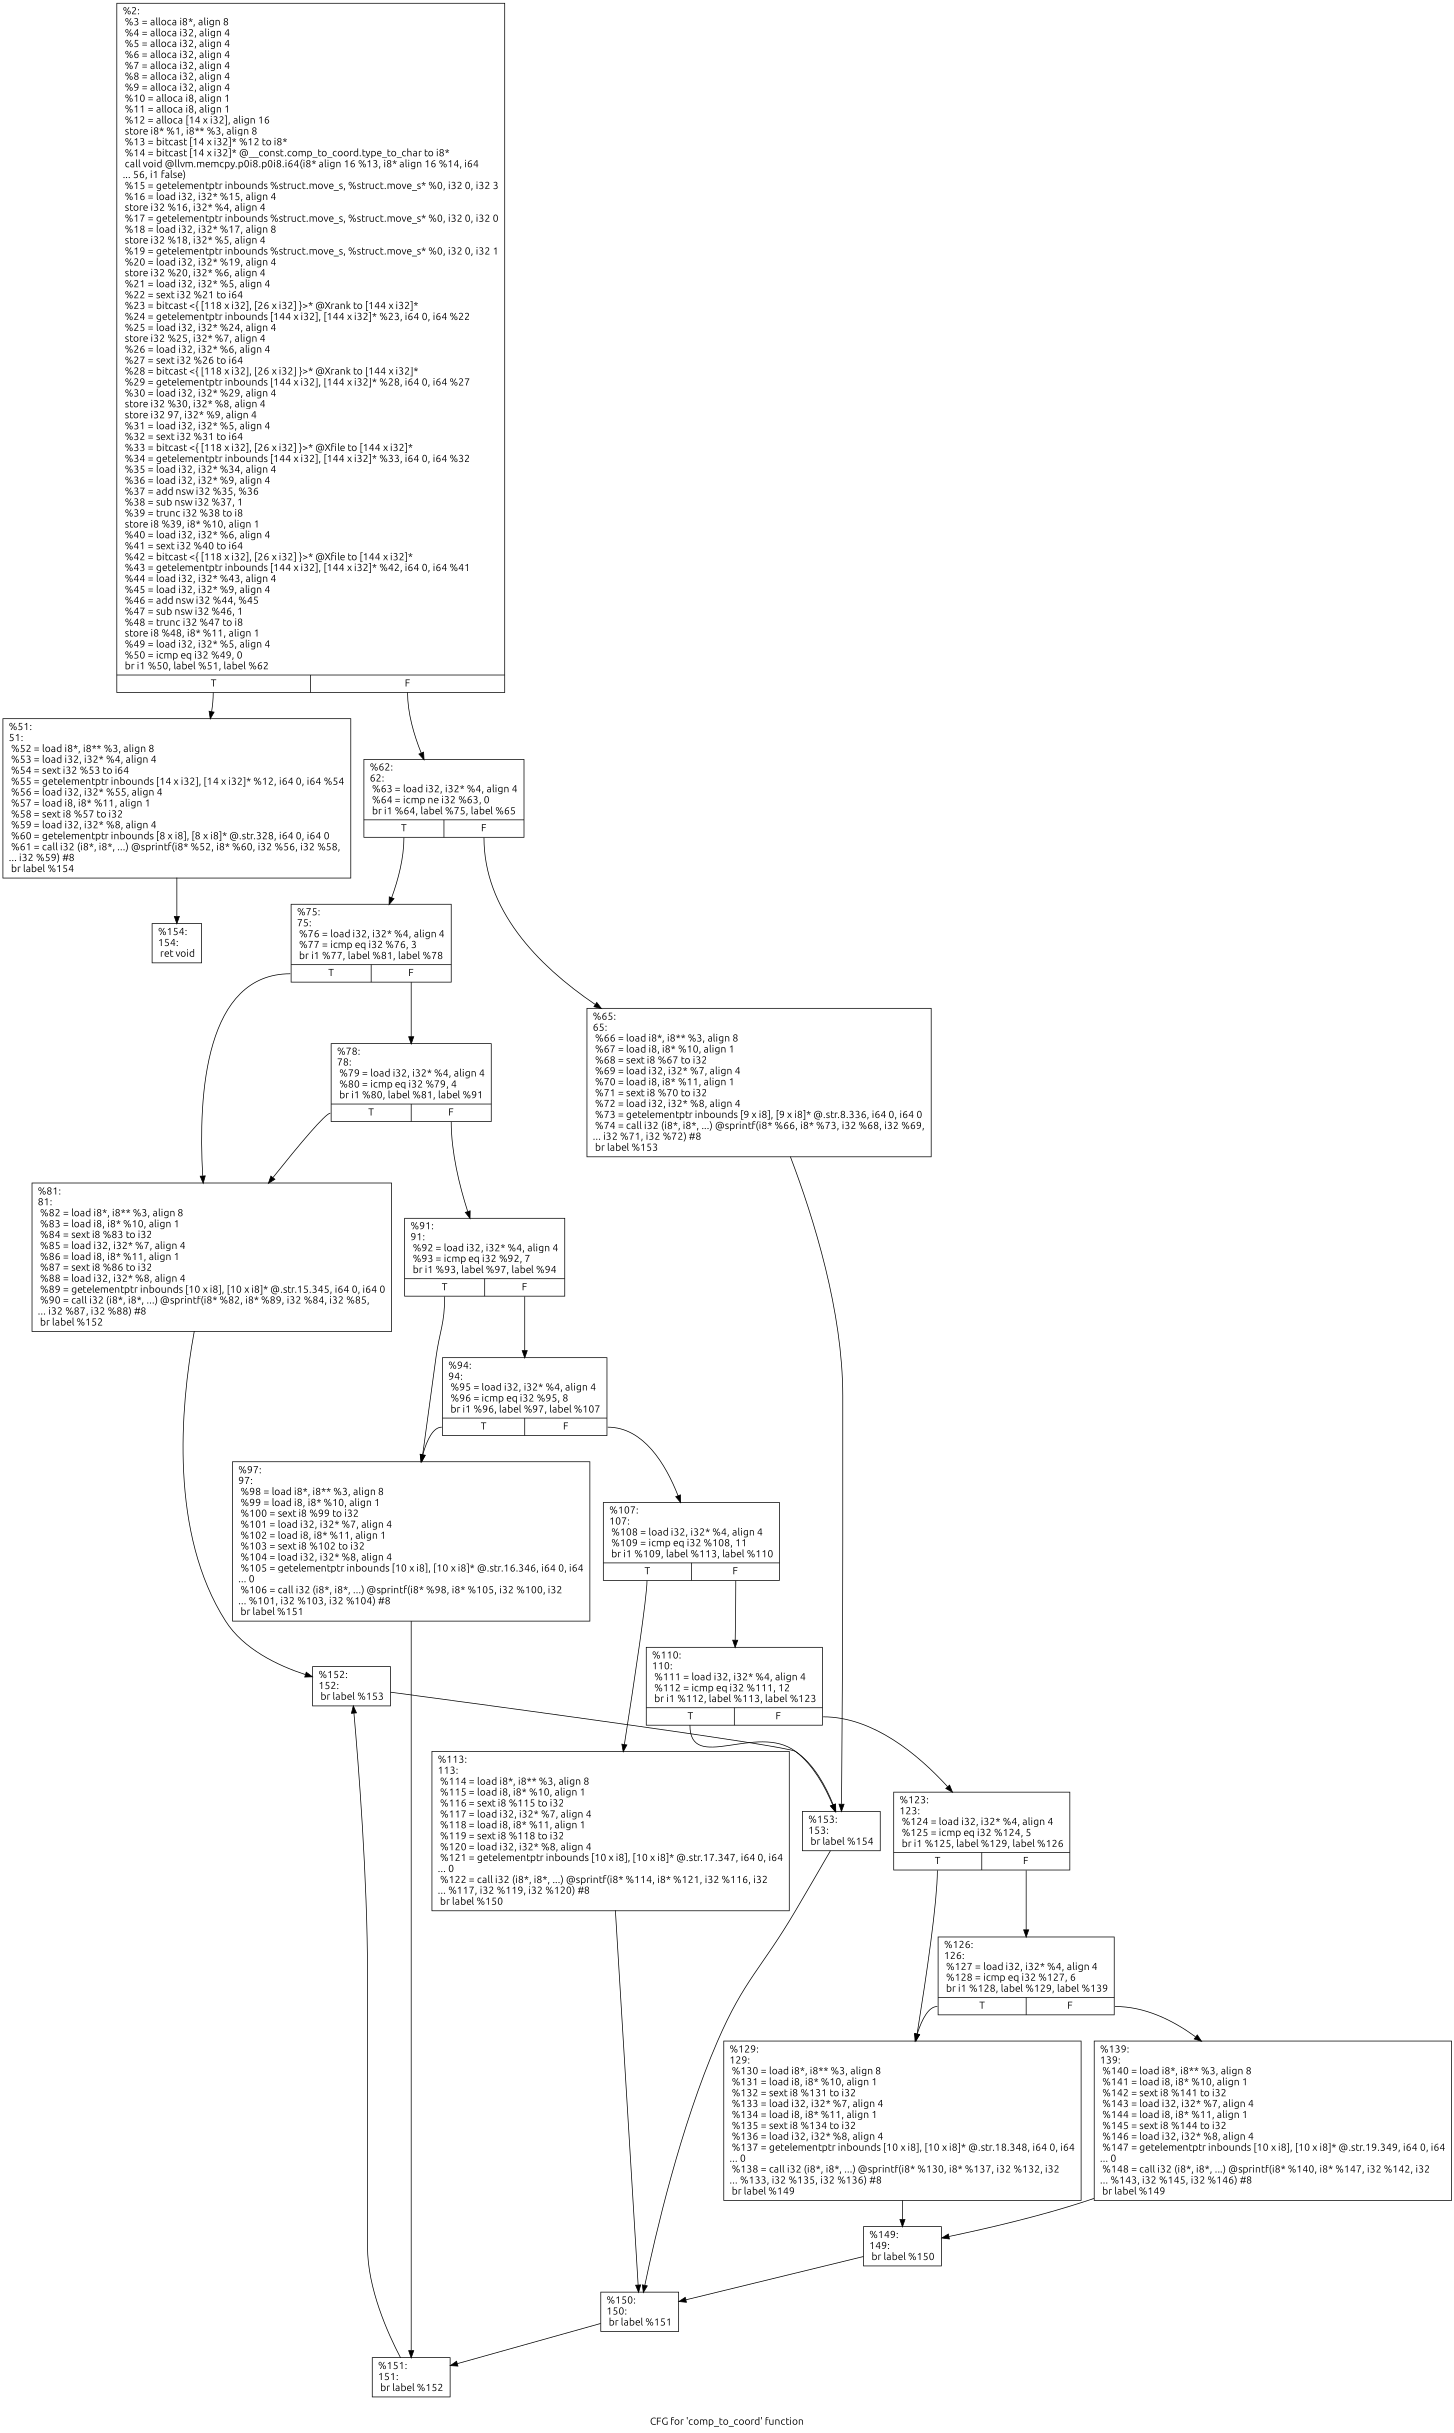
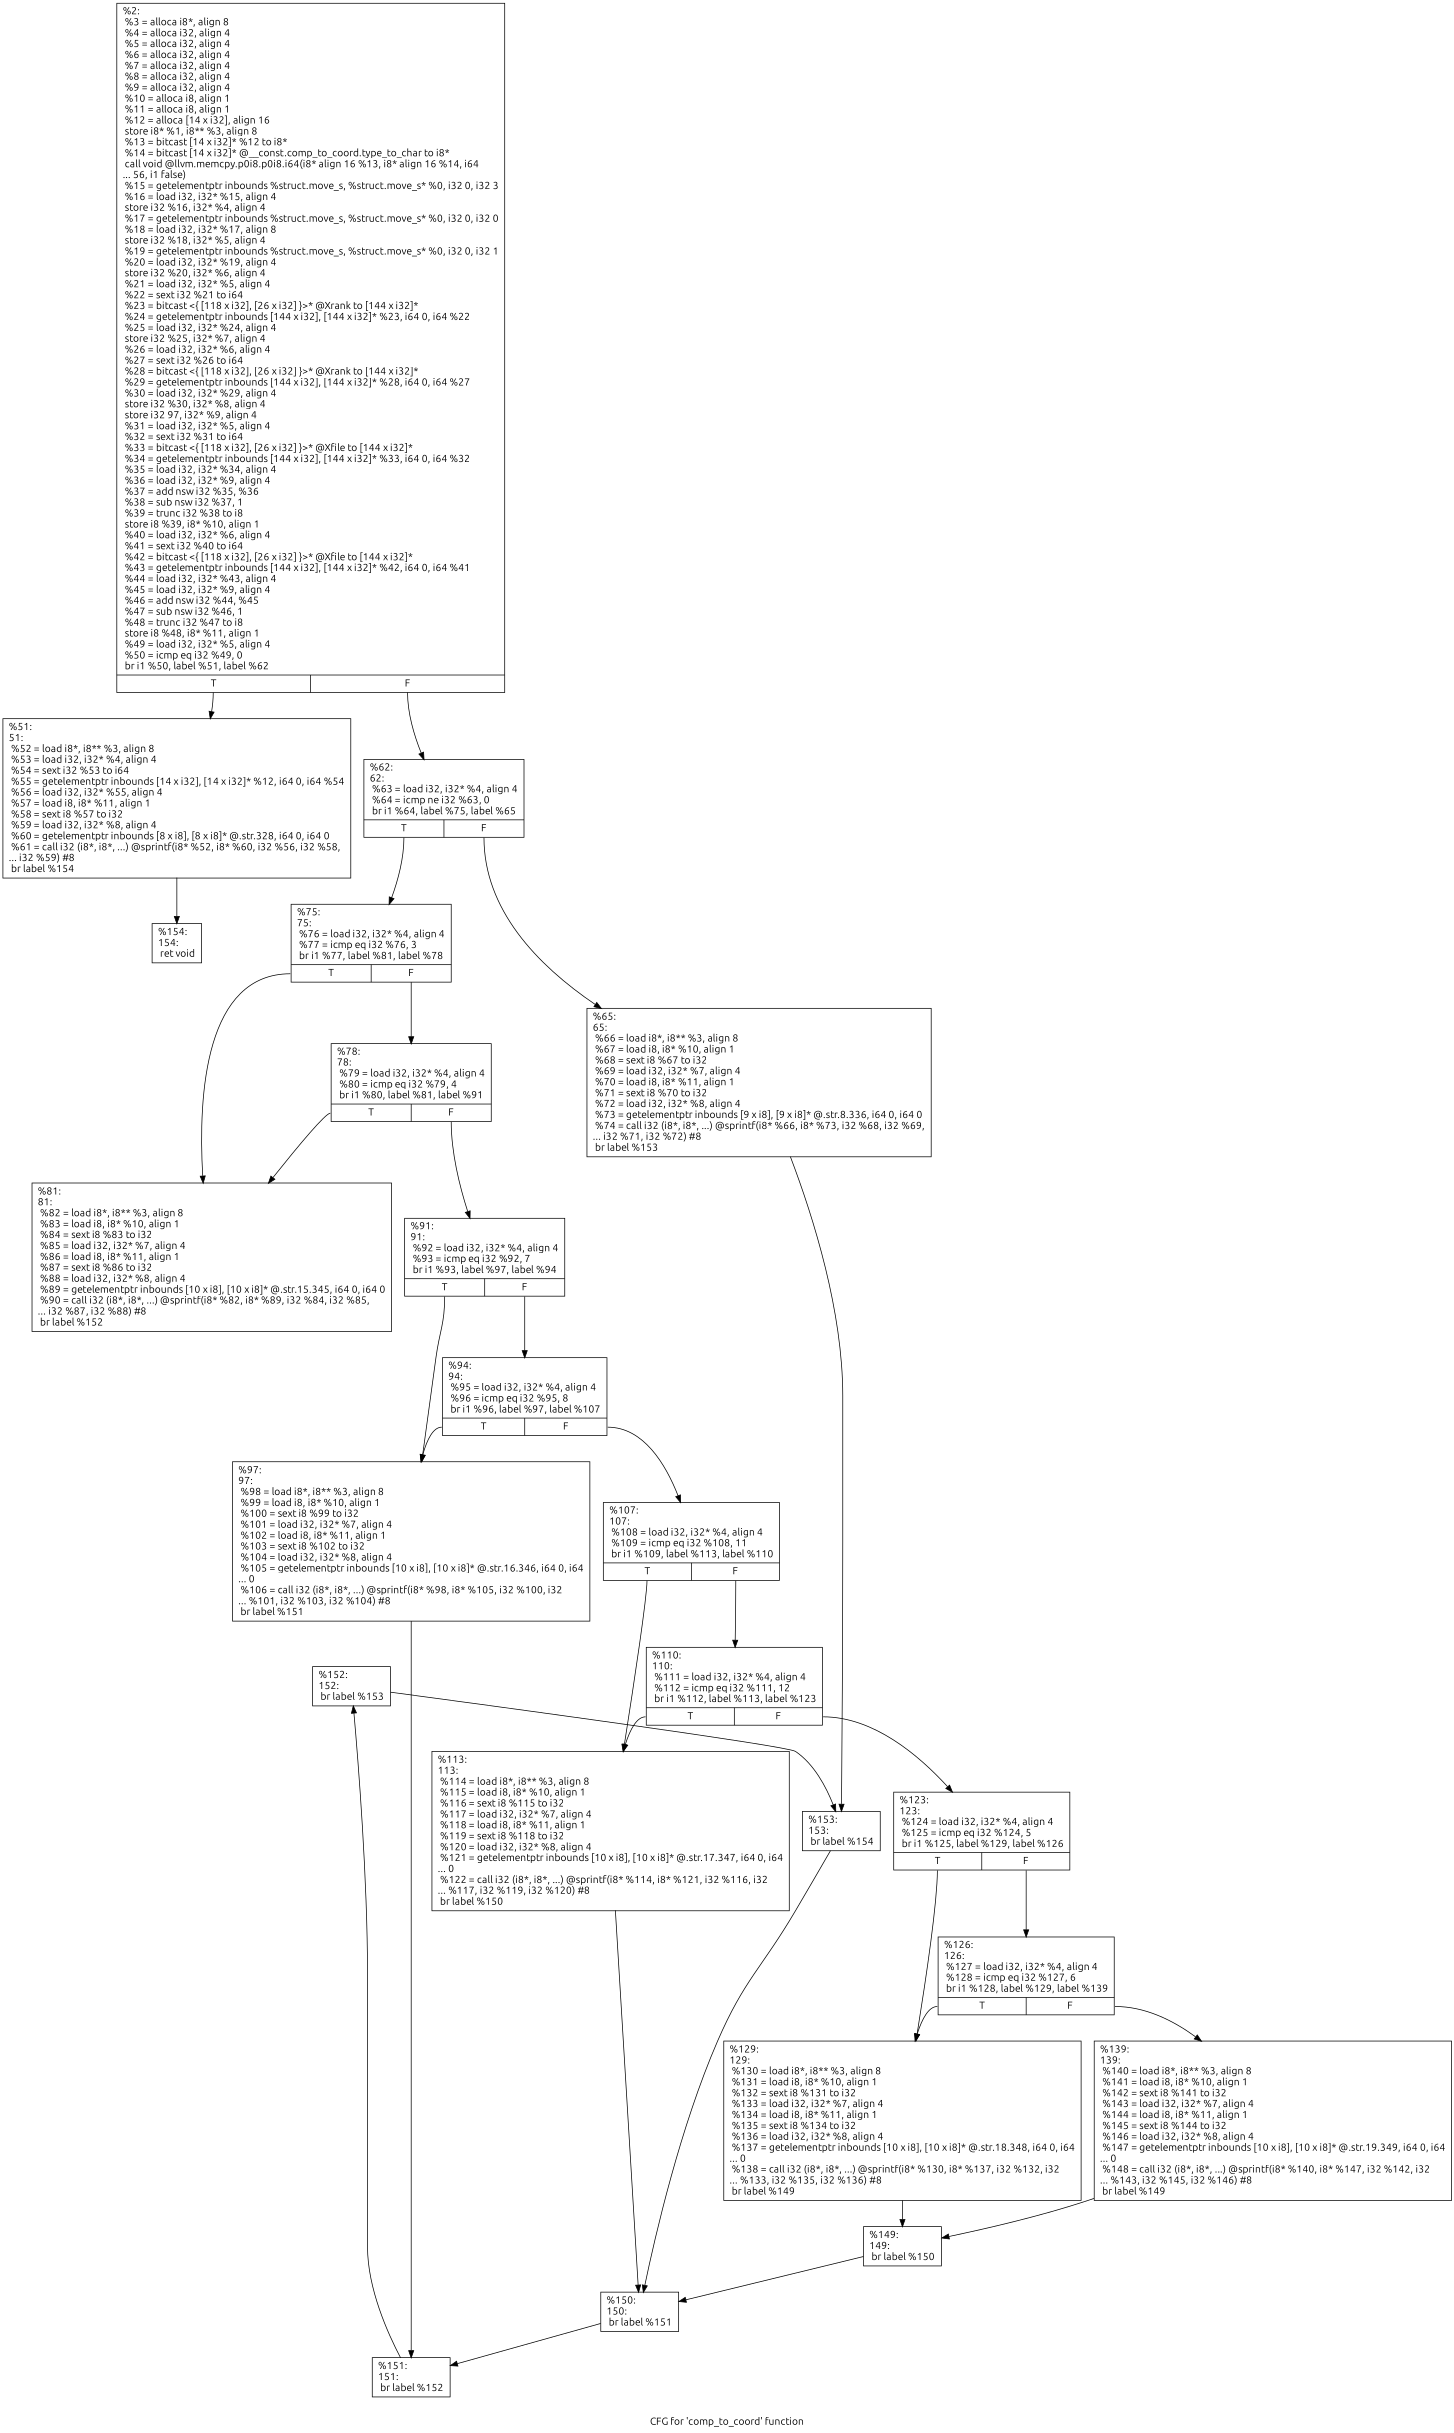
  digraph {
    fontname=Ubuntu
    label="CFG for 'comp_to_coord' function"
    node [fontname=Ubuntu shape=record]
    edge [fontname=Ubuntu]
    n1 [label="{%2:\l  %3 = alloca i8*, align 8\l  %4 = alloca i32, align 4\l  %5 = alloca i32, align 4\l  %6 = alloca i32, align 4\l  %7 = alloca i32, align 4\l  %8 = alloca i32, align 4\l  %9 = alloca i32, align 4\l  %10 = alloca i8, align 1\l  %11 = alloca i8, align 1\l  %12 = alloca [14 x i32], align 16\l  store i8* %1, i8** %3, align 8\l  %13 = bitcast [14 x i32]* %12 to i8*\l  %14 = bitcast [14 x i32]* @__const.comp_to_coord.type_to_char to i8*\l  call void @llvm.memcpy.p0i8.p0i8.i64(i8* align 16 %13, i8* align 16 %14, i64\l... 56, i1 false)\l  %15 = getelementptr inbounds %struct.move_s, %struct.move_s* %0, i32 0, i32 3\l  %16 = load i32, i32* %15, align 4\l  store i32 %16, i32* %4, align 4\l  %17 = getelementptr inbounds %struct.move_s, %struct.move_s* %0, i32 0, i32 0\l  %18 = load i32, i32* %17, align 8\l  store i32 %18, i32* %5, align 4\l  %19 = getelementptr inbounds %struct.move_s, %struct.move_s* %0, i32 0, i32 1\l  %20 = load i32, i32* %19, align 4\l  store i32 %20, i32* %6, align 4\l  %21 = load i32, i32* %5, align 4\l  %22 = sext i32 %21 to i64\l  %23 = bitcast \<\{ [118 x i32], [26 x i32] \}\>* @Xrank to [144 x i32]*\l  %24 = getelementptr inbounds [144 x i32], [144 x i32]* %23, i64 0, i64 %22\l  %25 = load i32, i32* %24, align 4\l  store i32 %25, i32* %7, align 4\l  %26 = load i32, i32* %6, align 4\l  %27 = sext i32 %26 to i64\l  %28 = bitcast \<\{ [118 x i32], [26 x i32] \}\>* @Xrank to [144 x i32]*\l  %29 = getelementptr inbounds [144 x i32], [144 x i32]* %28, i64 0, i64 %27\l  %30 = load i32, i32* %29, align 4\l  store i32 %30, i32* %8, align 4\l  store i32 97, i32* %9, align 4\l  %31 = load i32, i32* %5, align 4\l  %32 = sext i32 %31 to i64\l  %33 = bitcast \<\{ [118 x i32], [26 x i32] \}\>* @Xfile to [144 x i32]*\l  %34 = getelementptr inbounds [144 x i32], [144 x i32]* %33, i64 0, i64 %32\l  %35 = load i32, i32* %34, align 4\l  %36 = load i32, i32* %9, align 4\l  %37 = add nsw i32 %35, %36\l  %38 = sub nsw i32 %37, 1\l  %39 = trunc i32 %38 to i8\l  store i8 %39, i8* %10, align 1\l  %40 = load i32, i32* %6, align 4\l  %41 = sext i32 %40 to i64\l  %42 = bitcast \<\{ [118 x i32], [26 x i32] \}\>* @Xfile to [144 x i32]*\l  %43 = getelementptr inbounds [144 x i32], [144 x i32]* %42, i64 0, i64 %41\l  %44 = load i32, i32* %43, align 4\l  %45 = load i32, i32* %9, align 4\l  %46 = add nsw i32 %44, %45\l  %47 = sub nsw i32 %46, 1\l  %48 = trunc i32 %47 to i8\l  store i8 %48, i8* %11, align 1\l  %49 = load i32, i32* %5, align 4\l  %50 = icmp eq i32 %49, 0\l  br i1 %50, label %51, label %62\l|{<s0>T|<s1>F}}"]
    n2 [label="{%51:\l51:                                               \l  %52 = load i8*, i8** %3, align 8\l  %53 = load i32, i32* %4, align 4\l  %54 = sext i32 %53 to i64\l  %55 = getelementptr inbounds [14 x i32], [14 x i32]* %12, i64 0, i64 %54\l  %56 = load i32, i32* %55, align 4\l  %57 = load i8, i8* %11, align 1\l  %58 = sext i8 %57 to i32\l  %59 = load i32, i32* %8, align 4\l  %60 = getelementptr inbounds [8 x i8], [8 x i8]* @.str.328, i64 0, i64 0\l  %61 = call i32 (i8*, i8*, ...) @sprintf(i8* %52, i8* %60, i32 %56, i32 %58,\l... i32 %59) #8\l  br label %154\l}"]
    n3 [label="{%62:\l62:                                               \l  %63 = load i32, i32* %4, align 4\l  %64 = icmp ne i32 %63, 0\l  br i1 %64, label %75, label %65\l|{<s0>T|<s1>F}}"]
    n4 [label="{%154:\l154:                                              \l  ret void\l}"]
    n5 [label="{%75:\l75:                                               \l  %76 = load i32, i32* %4, align 4\l  %77 = icmp eq i32 %76, 3\l  br i1 %77, label %81, label %78\l|{<s0>T|<s1>F}}"]
    n6 [label="{%65:\l65:                                               \l  %66 = load i8*, i8** %3, align 8\l  %67 = load i8, i8* %10, align 1\l  %68 = sext i8 %67 to i32\l  %69 = load i32, i32* %7, align 4\l  %70 = load i8, i8* %11, align 1\l  %71 = sext i8 %70 to i32\l  %72 = load i32, i32* %8, align 4\l  %73 = getelementptr inbounds [9 x i8], [9 x i8]* @.str.8.336, i64 0, i64 0\l  %74 = call i32 (i8*, i8*, ...) @sprintf(i8* %66, i8* %73, i32 %68, i32 %69,\l... i32 %71, i32 %72) #8\l  br label %153\l}"]
    n7 [label="{%81:\l81:                                               \l  %82 = load i8*, i8** %3, align 8\l  %83 = load i8, i8* %10, align 1\l  %84 = sext i8 %83 to i32\l  %85 = load i32, i32* %7, align 4\l  %86 = load i8, i8* %11, align 1\l  %87 = sext i8 %86 to i32\l  %88 = load i32, i32* %8, align 4\l  %89 = getelementptr inbounds [10 x i8], [10 x i8]* @.str.15.345, i64 0, i64 0\l  %90 = call i32 (i8*, i8*, ...) @sprintf(i8* %82, i8* %89, i32 %84, i32 %85,\l... i32 %87, i32 %88) #8\l  br label %152\l}"]
    n8 [label="{%78:\l78:                                               \l  %79 = load i32, i32* %4, align 4\l  %80 = icmp eq i32 %79, 4\l  br i1 %80, label %81, label %91\l|{<s0>T|<s1>F}}"]
    n9 [label="{%153:\l153:                                              \l  br label %154\l}"]
    n10 [label="{%152:\l152:                                              \l  br label %153\l}"]
    n11 [label="{%91:\l91:                                               \l  %92 = load i32, i32* %4, align 4\l  %93 = icmp eq i32 %92, 7\l  br i1 %93, label %97, label %94\l|{<s0>T|<s1>F}}"]
    n12 [label="{%150:\l150:                                              \l  br label %151\l}"]
    n13 [label="{%97:\l97:                                               \l  %98 = load i8*, i8** %3, align 8\l  %99 = load i8, i8* %10, align 1\l  %100 = sext i8 %99 to i32\l  %101 = load i32, i32* %7, align 4\l  %102 = load i8, i8* %11, align 1\l  %103 = sext i8 %102 to i32\l  %104 = load i32, i32* %8, align 4\l  %105 = getelementptr inbounds [10 x i8], [10 x i8]* @.str.16.346, i64 0, i64\l... 0\l  %106 = call i32 (i8*, i8*, ...) @sprintf(i8* %98, i8* %105, i32 %100, i32\l... %101, i32 %103, i32 %104) #8\l  br label %151\l}"]
    n14 [label="{%94:\l94:                                               \l  %95 = load i32, i32* %4, align 4\l  %96 = icmp eq i32 %95, 8\l  br i1 %96, label %97, label %107\l|{<s0>T|<s1>F}}"]
    n15 [label="{%151:\l151:                                              \l  br label %152\l}"]
    n16 [label="{%107:\l107:                                              \l  %108 = load i32, i32* %4, align 4\l  %109 = icmp eq i32 %108, 11\l  br i1 %109, label %113, label %110\l|{<s0>T|<s1>F}}"]
    n17 [label="{%113:\l113:                                              \l  %114 = load i8*, i8** %3, align 8\l  %115 = load i8, i8* %10, align 1\l  %116 = sext i8 %115 to i32\l  %117 = load i32, i32* %7, align 4\l  %118 = load i8, i8* %11, align 1\l  %119 = sext i8 %118 to i32\l  %120 = load i32, i32* %8, align 4\l  %121 = getelementptr inbounds [10 x i8], [10 x i8]* @.str.17.347, i64 0, i64\l... 0\l  %122 = call i32 (i8*, i8*, ...) @sprintf(i8* %114, i8* %121, i32 %116, i32\l... %117, i32 %119, i32 %120) #8\l  br label %150\l}"]
    n18 [label="{%110:\l110:                                              \l  %111 = load i32, i32* %4, align 4\l  %112 = icmp eq i32 %111, 12\l  br i1 %112, label %113, label %123\l|{<s0>T|<s1>F}}"]
    n19 [label="{%123:\l123:                                              \l  %124 = load i32, i32* %4, align 4\l  %125 = icmp eq i32 %124, 5\l  br i1 %125, label %129, label %126\l|{<s0>T|<s1>F}}"]
    n20 [label="{%129:\l129:                                              \l  %130 = load i8*, i8** %3, align 8\l  %131 = load i8, i8* %10, align 1\l  %132 = sext i8 %131 to i32\l  %133 = load i32, i32* %7, align 4\l  %134 = load i8, i8* %11, align 1\l  %135 = sext i8 %134 to i32\l  %136 = load i32, i32* %8, align 4\l  %137 = getelementptr inbounds [10 x i8], [10 x i8]* @.str.18.348, i64 0, i64\l... 0\l  %138 = call i32 (i8*, i8*, ...) @sprintf(i8* %130, i8* %137, i32 %132, i32\l... %133, i32 %135, i32 %136) #8\l  br label %149\l}"]
    n21 [label="{%126:\l126:                                              \l  %127 = load i32, i32* %4, align 4\l  %128 = icmp eq i32 %127, 6\l  br i1 %128, label %129, label %139\l|{<s0>T|<s1>F}}"]
    n22 [label="{%149:\l149:                                              \l  br label %150\l}"]
    n23 [label="{%139:\l139:                                              \l  %140 = load i8*, i8** %3, align 8\l  %141 = load i8, i8* %10, align 1\l  %142 = sext i8 %141 to i32\l  %143 = load i32, i32* %7, align 4\l  %144 = load i8, i8* %11, align 1\l  %145 = sext i8 %144 to i32\l  %146 = load i32, i32* %8, align 4\l  %147 = getelementptr inbounds [10 x i8], [10 x i8]* @.str.19.349, i64 0, i64\l... 0\l  %148 = call i32 (i8*, i8*, ...) @sprintf(i8* %140, i8* %147, i32 %142, i32\l... %143, i32 %145, i32 %146) #8\l  br label %149\l}"]
    n1 -> n2 [tailport=s0]
    n1 -> n3 [tailport=s1]
    n2 -> n4
    n3 -> n5 [tailport=s0]
    n3 -> n6 [tailport=s1]
    n5 -> n7 [tailport=s0]
    n5 -> n8 [tailport=s1]
    n6 -> n9
-   n7 -> n10
    n8 -> n7 [tailport=s0]
    n8 -> n11 [tailport=s1]
    n9 -> n12
    n10 -> n9
    n11 -> n13 [tailport=s0]
    n11 -> n14 [tailport=s1]
    n12 -> n15
    n13 -> n15
    n14 -> n13 [tailport=s0]
    n14 -> n16 [tailport=s1]
    n15 -> n10
    n16 -> n17 [tailport=s0]
    n16 -> n18 [tailport=s1]
    n17 -> n12
-   n18 -> n9 [tailport=s0]
+   n18 -> n17 [tailport=s0]
    n18 -> n19 [tailport=s1]
    n19 -> n20 [tailport=s0]
    n19 -> n21 [tailport=s1]
    n20 -> n22
    n21 -> n20 [tailport=s0]
    n21 -> n23 [tailport=s1]
    n22 -> n12
    n23 -> n22
  }
